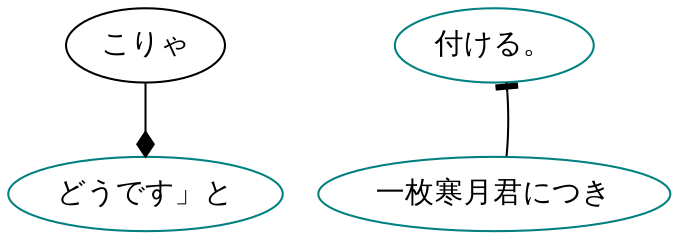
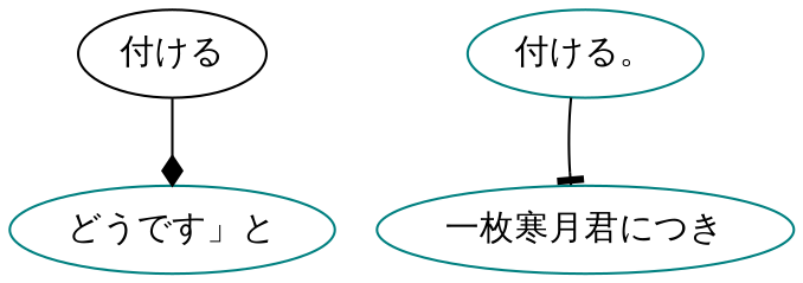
  digraph {
    fontname=Lato
    node [color=teal fontname=Lato]
    edge [fontname=Lato]
-   n1 [color=black label="こりゃ"]
+   n1 [color=black label="付ける"]
    n2 [label="どうです」と"]
    n3 [label="付ける。"]
    n4 [label="一枚寒月君につき"]
    n1 -> n2 [arrowhead=diamond]
-   n4 -> n3 [arrowhead=tee]
+   n3 -> n4 [arrowhead=tee]
  }
